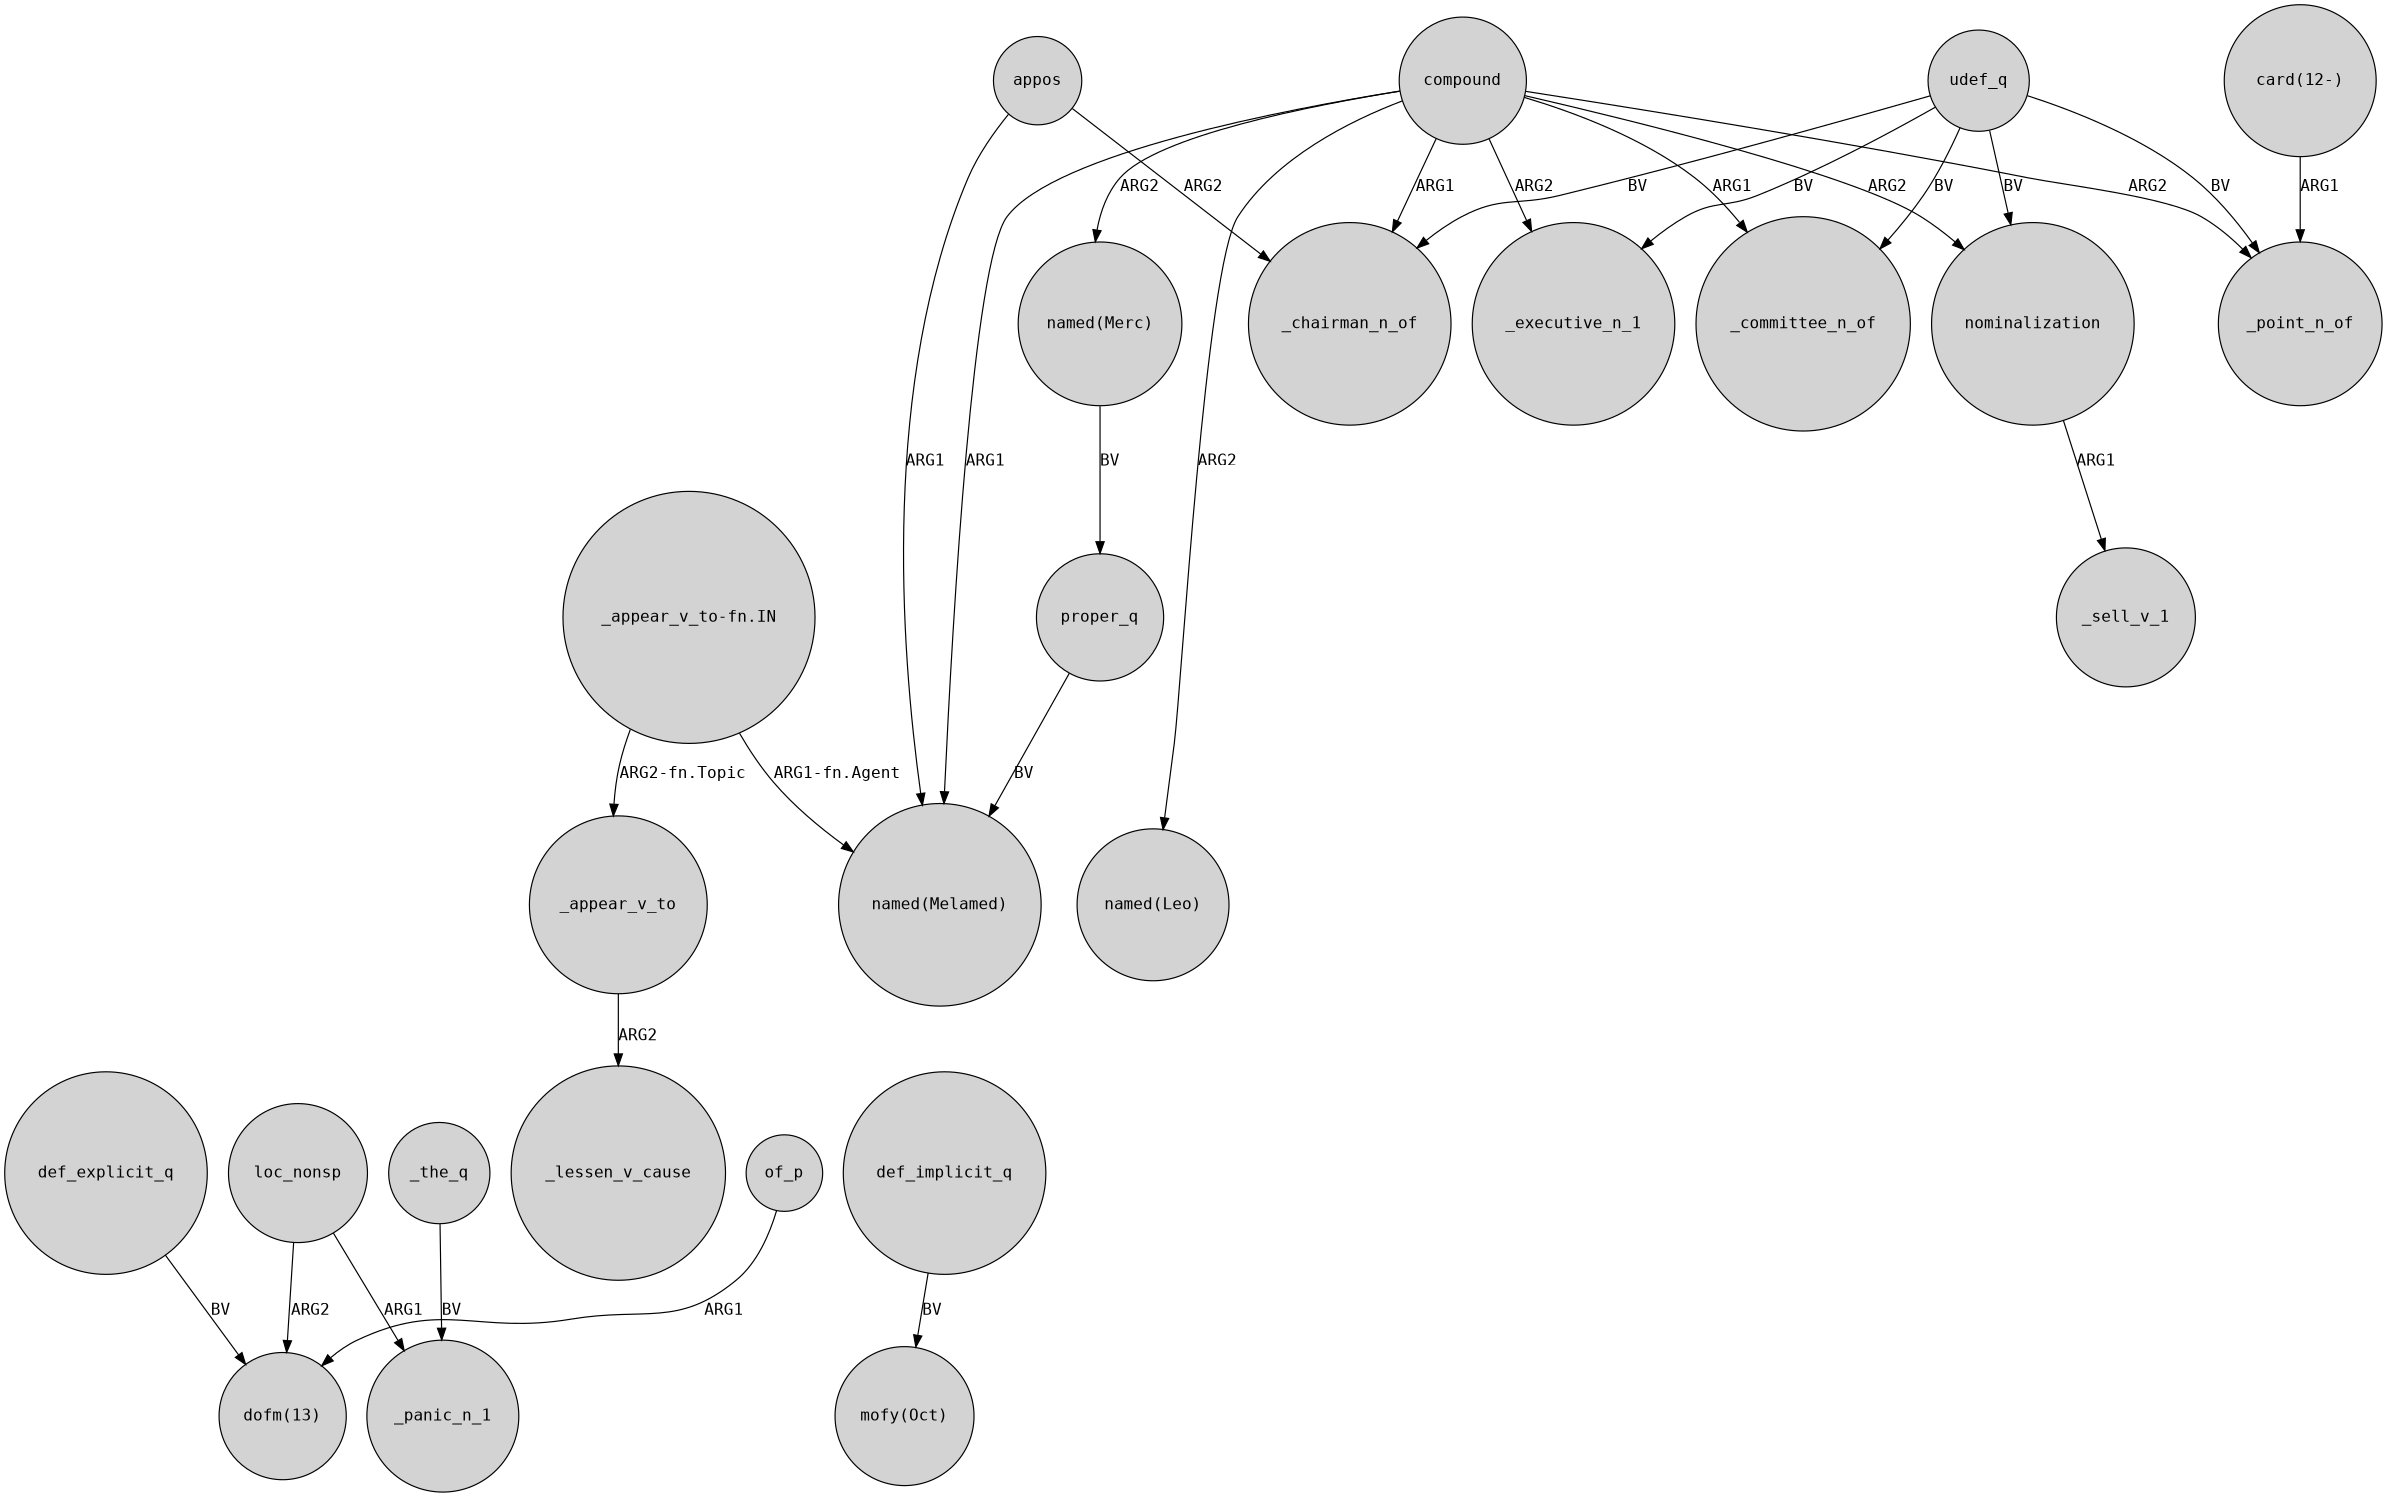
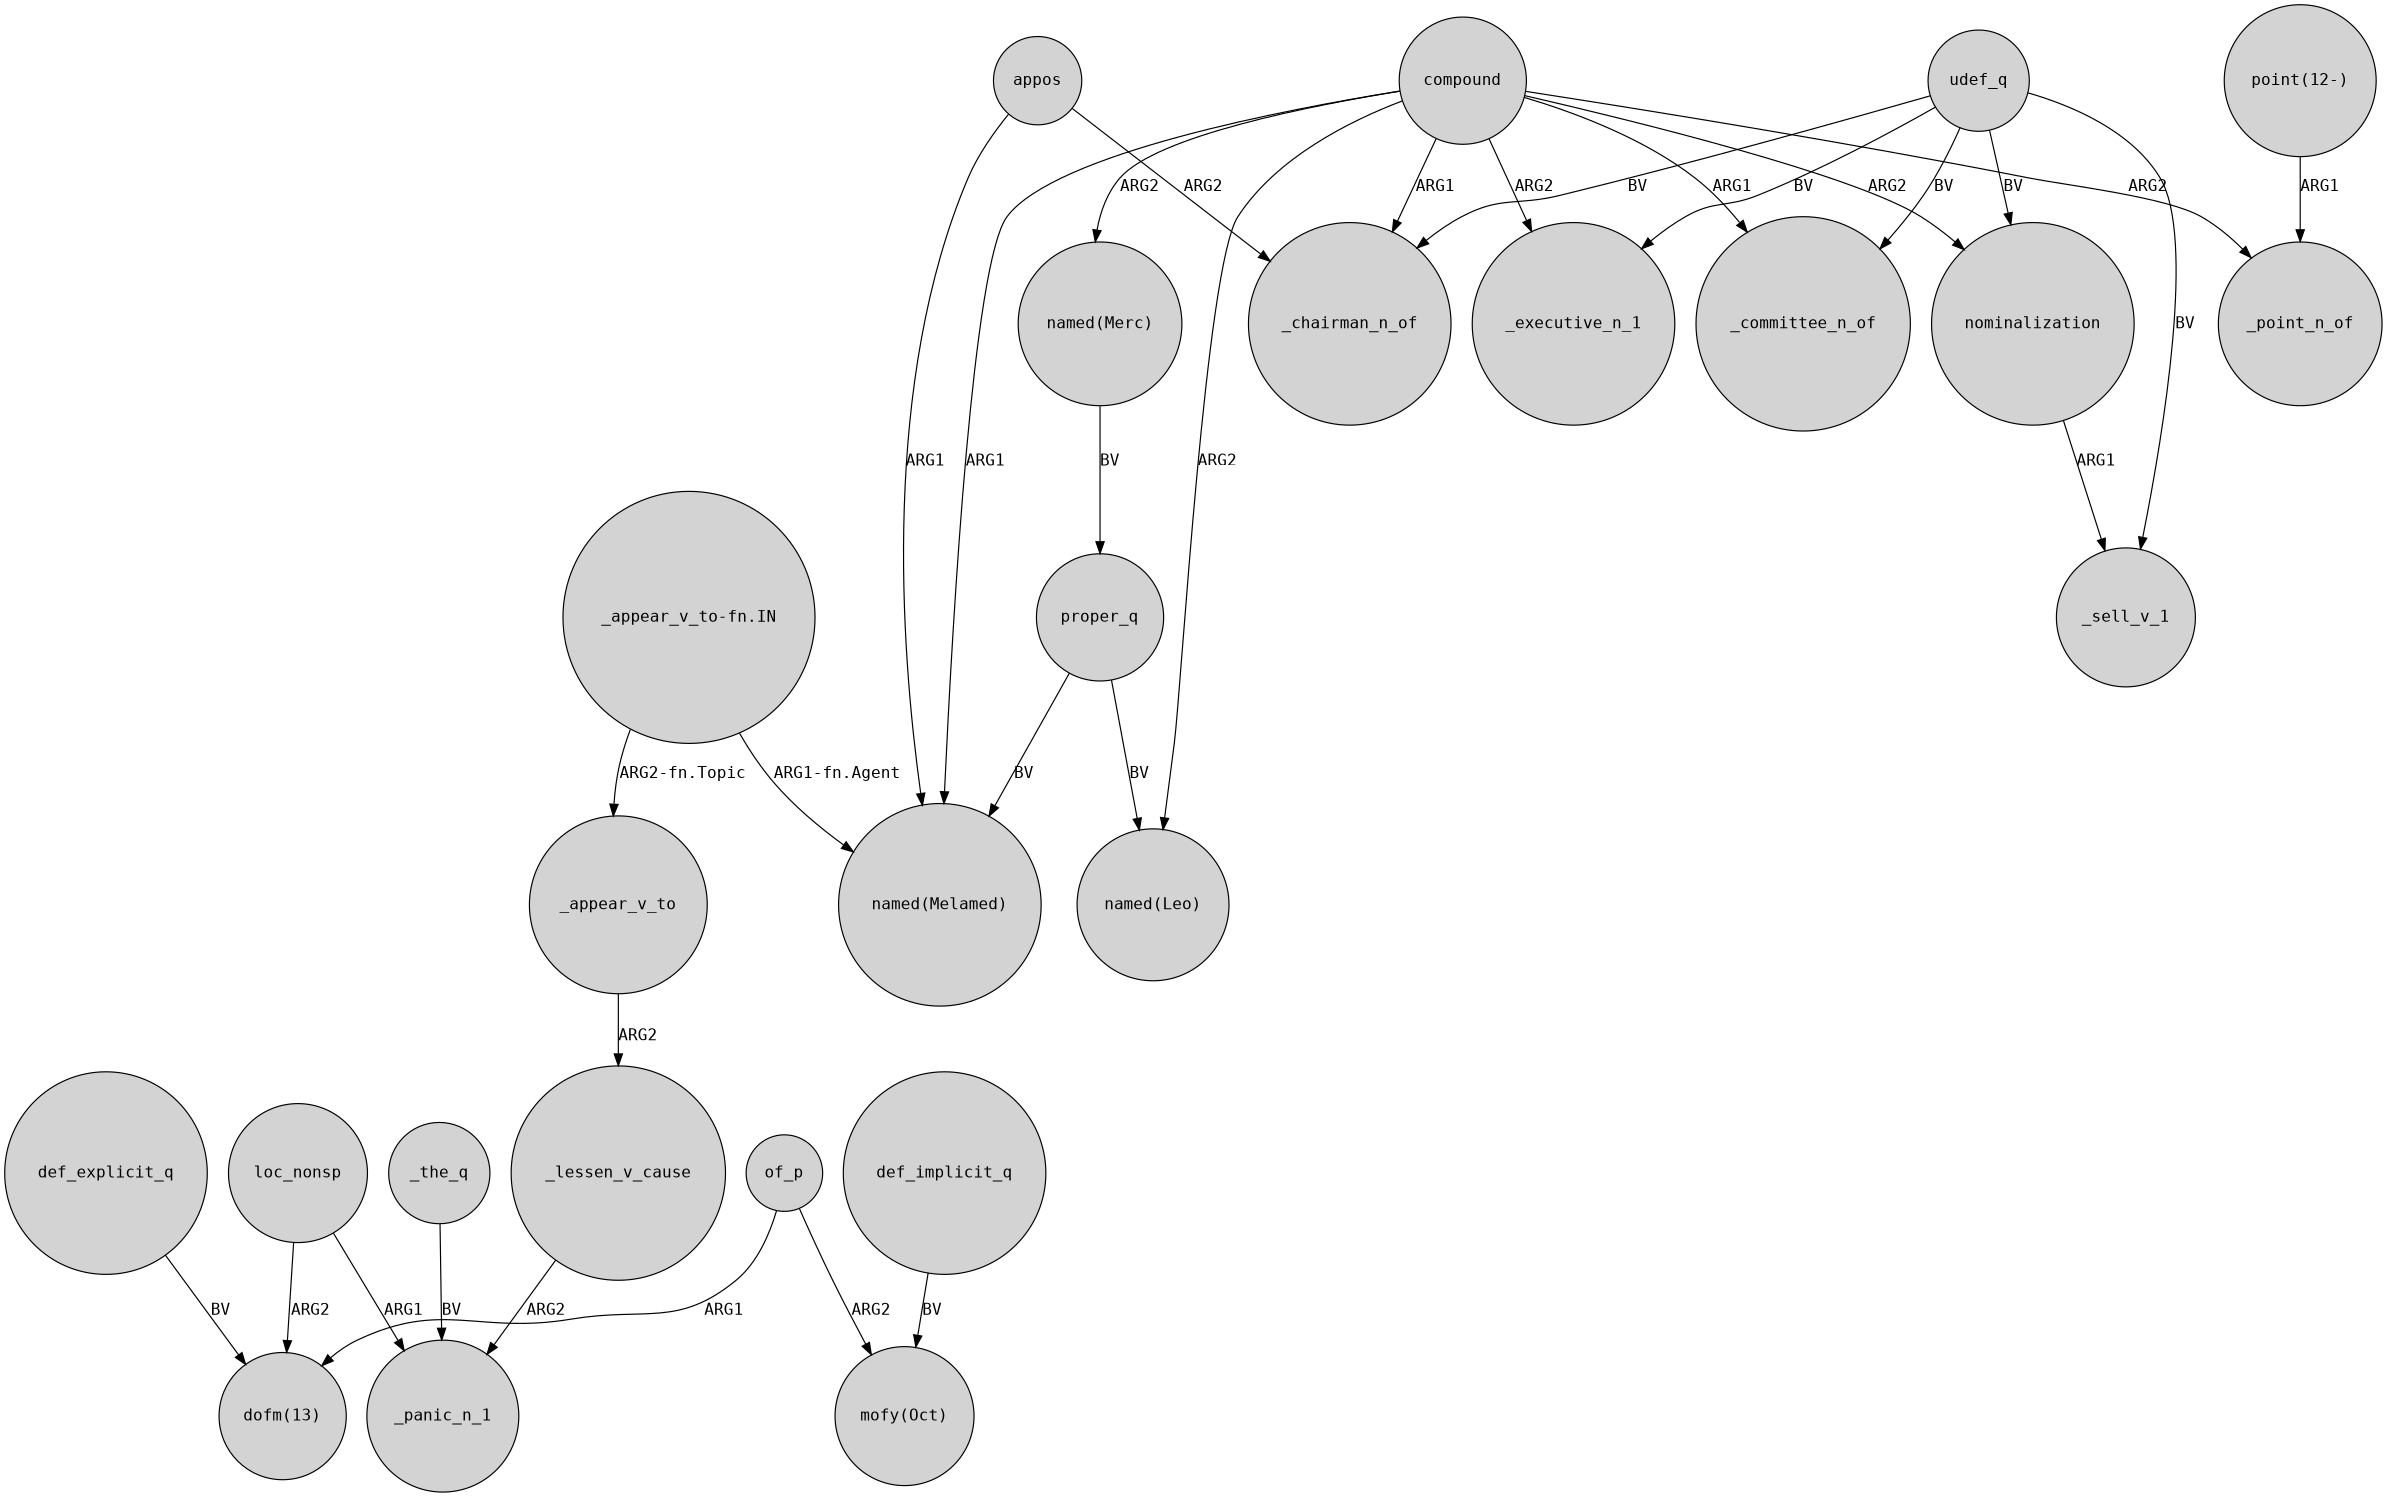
  digraph {
    fontname="DejaVu Sans Mono"
    node [fontname="DejaVu Sans Mono" shape=circle style=filled]
    edge [fontname="DejaVu Sans Mono"]
    of_p
    "dofm(13)"
    "mofy(Oct)"
    nominalization
    _sell_v_1
    compound
    _chairman_n_of
    _executive_n_1
    "named(Melamed)"
    _committee_n_of
    "named(Merc)"
    "named(Leo)"
    _point_n_of
    proper_q
    def_implicit_q
    udef_q
    appos
    _lessen_v_cause
    _panic_n_1
    n20 [label="_appear_v_to-fn.IN"]
    _appear_v_to
    loc_nonsp
-   "card(12-)"
+   "card(12-)" [label="point(12-)"]
    def_explicit_q
    _the_q
    of_p -> "dofm(13)" [label=ARG1]
+   of_p -> "mofy(Oct)" [label=ARG2]
    nominalization -> _sell_v_1 [label=ARG1]
    compound -> nominalization [label=ARG2]
    compound -> _chairman_n_of [label=ARG1]
    compound -> _executive_n_1 [label=ARG2]
    compound -> "named(Melamed)" [label=ARG1]
    compound -> _committee_n_of [label=ARG1]
    compound -> "named(Merc)" [label=ARG2]
    compound -> "named(Leo)" [label=ARG2]
    compound -> _point_n_of [label=ARG2]
    "named(Merc)" -> proper_q [label=BV]
    proper_q -> "named(Melamed)" [label=BV]
+   proper_q -> "named(Leo)" [label=BV]
    def_implicit_q -> "mofy(Oct)" [label=BV]
    udef_q -> nominalization [label=BV]
    udef_q -> _chairman_n_of [label=BV]
    udef_q -> _executive_n_1 [label=BV]
    udef_q -> _committee_n_of [label=BV]
-   udef_q -> _point_n_of [label=BV]
+   udef_q -> _sell_v_1 [label=BV]
    appos -> _chairman_n_of [label=ARG2]
    appos -> "named(Melamed)" [label=ARG1]
+   _lessen_v_cause -> _panic_n_1 [label=ARG2]
    n20 -> "named(Melamed)" [label="ARG1-fn.Agent"]
    n20 -> _appear_v_to [label="ARG2-fn.Topic"]
    _appear_v_to -> _lessen_v_cause [label=ARG2]
    loc_nonsp -> "dofm(13)" [label=ARG2]
    loc_nonsp -> _panic_n_1 [label=ARG1]
    "card(12-)" -> _point_n_of [label=ARG1]
    def_explicit_q -> "dofm(13)" [label=BV]
    _the_q -> _panic_n_1 [label=BV]
  }
